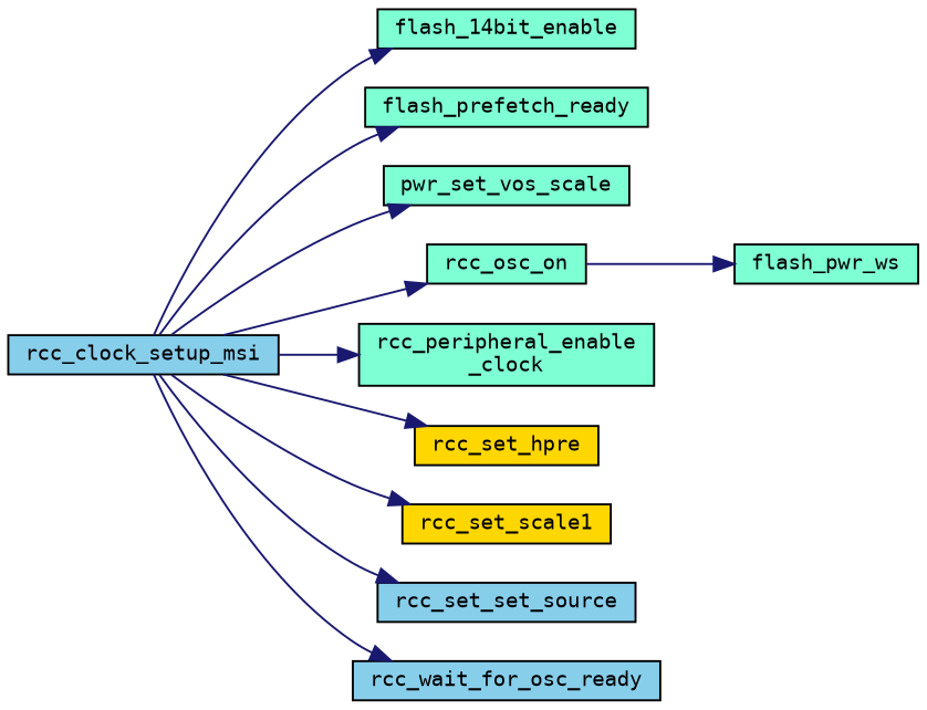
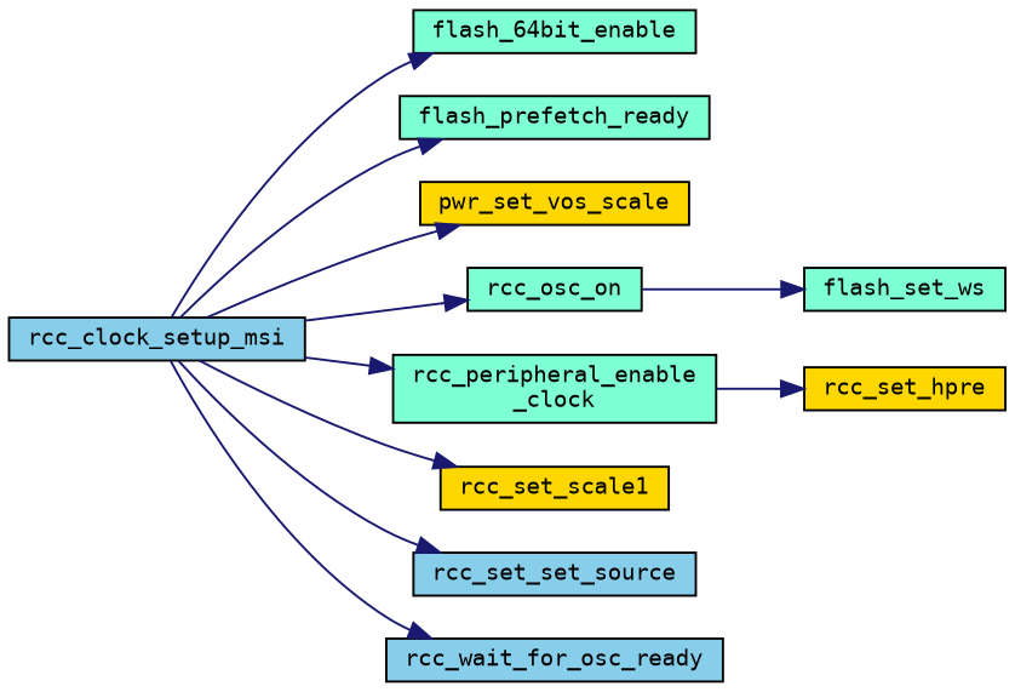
  digraph {
    fontname="DejaVu Sans Mono"
    rankdir=LR
    node [color=black fillcolor=aquamarine fontname="DejaVu Sans Mono" fontsize=10 shape=record style=filled]
    edge [color=midnightblue fontname="DejaVu Sans Mono" fontsize=10 labelfontname=Helvetica labelfontsize=10 style=solid]
    n1 [fillcolor=skyblue fontcolor=black height=0.2 label=rcc_clock_setup_msi width=0.4]
-   n2 [height=0.2 label=flash_14bit_enable width=0.4]
+   n2 [height=0.2 label=flash_64bit_enable width=0.4]
    n3 [height=0.2 label=flash_prefetch_ready width=0.4]
-   n4 [height=0.2 label=pwr_set_vos_scale width=0.4]
+   n4 [fillcolor=gold height=0.2 label=pwr_set_vos_scale width=0.4]
    n5 [height=0.2 label=rcc_osc_on width=0.4]
    n6 [height=0.2 label="rcc_peripheral_enable\l_clock" width=0.4]
    n7 [fillcolor=gold height=0.2 label=rcc_set_hpre width=0.4]
    n8 [fillcolor=gold height=0.2 label=rcc_set_scale1 width=0.4]
    n9 [fillcolor=skyblue height=0.2 label=rcc_set_set_source width=0.4]
    n10 [fillcolor=skyblue height=0.2 label=rcc_wait_for_osc_ready width=0.4]
-   n11 [height=0.2 label=flash_pwr_ws width=0.4]
+   n11 [height=0.2 label=flash_set_ws width=0.4]
    n1 -> n2
    n1 -> n3
    n1 -> n4
    n1 -> n5
    n1 -> n6
-   n1 -> n7
+   n6 -> n7
    n1 -> n8
    n1 -> n9
    n1 -> n10
    n5 -> n11
  }
